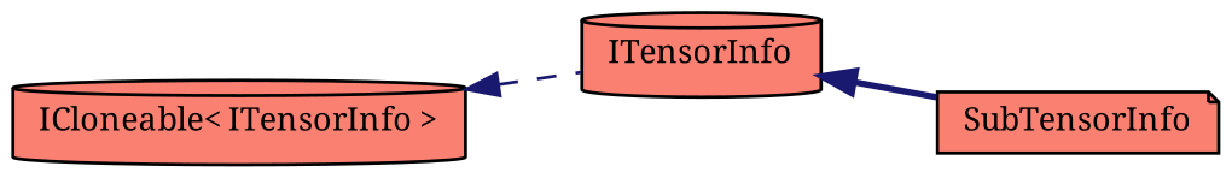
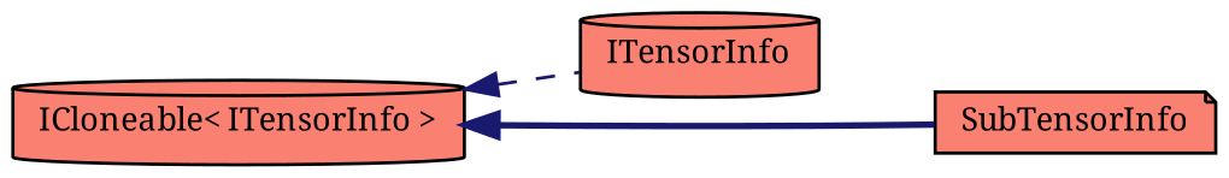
  digraph {
    fontname="Noto Serif"
    rankdir=LR
    node [color=black fillcolor=salmon fontname="Noto Serif" fontsize=10 shape=cylinder style=filled]
    edge [color=midnightblue dir=back fontname="Noto Serif" fontsize=10 labelfontname=Helvetica labelfontsize=10]
    n1 [height=0.2 label="ICloneable\< ITensorInfo \>" width=0.4]
    n2 [height=0.2 label=ITensorInfo width=0.4]
    n3 [height=0.2 label=SubTensorInfo shape=note width=0.4]
    n1 -> n2 [style=dashed]
-   n2 -> n3 [style=bold]
+   n1 -> n3 [style=bold]
  }
